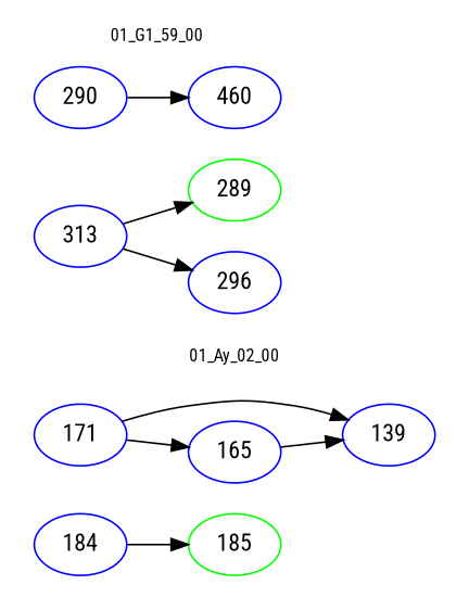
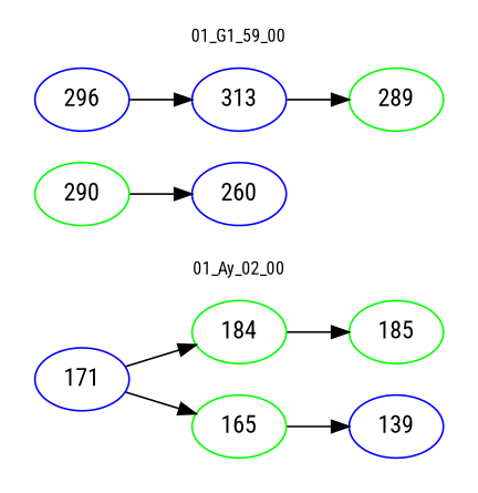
  digraph {
    fontname="Roboto Condensed"
    rankdir=LR
    node [color=blue fontname="Roboto Condensed"]
    edge [color=black fontname="Roboto Condensed"]
    n1 [label=171]
-   n2 [label=165]
-   n3 [label=184]
+   n2 [color=green label=165]
+   n3 [color=green label=184]
    n4 [label=139]
    n5 [color=green label=185]
    n6 [label=296]
-   n7 [label=290]
+   n7 [color=green label=290]
    n8 [label=313]
-   n9 [label=460]
+   n9 [label=260]
    n10 [color=green label=289]
    subgraph cluster_1 {
      color=white
      fontsize=10
      label="01_Ay_02_00"
      n1
      n2
      n3
      n4
      n5
    }
    subgraph cluster_2 {
      color=white
      fontsize=10
      label="01_G1_59_00"
      n6
      n7
      n8
      n9
      n10
    }
    n1 -> n2
-   n1 -> n4
+   n1 -> n3
    n2 -> n4
    n3 -> n5
-   n8 -> n6
+   n6 -> n8
    n7 -> n9
    n8 -> n10
  }
